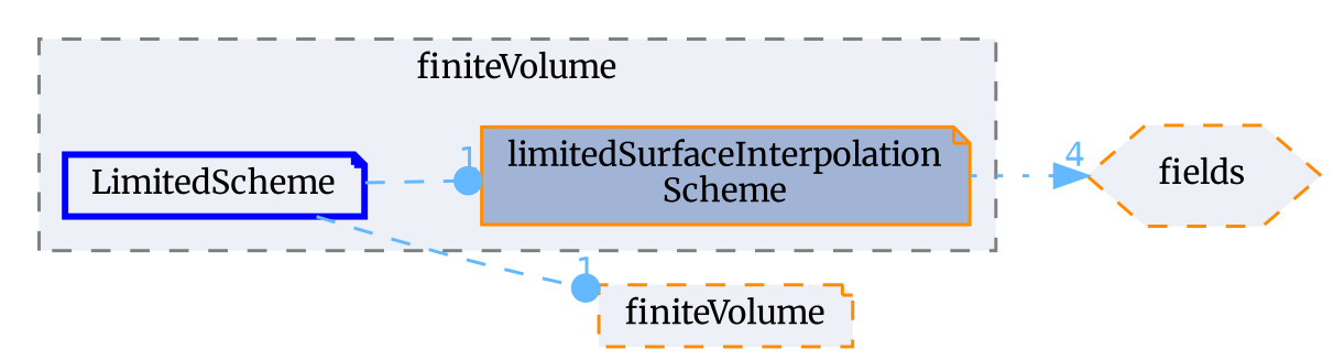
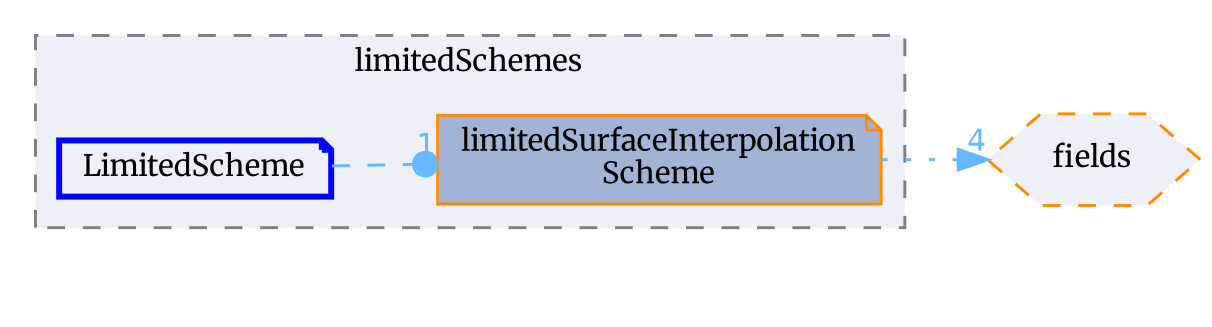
  digraph {
    compound=true
    fontname=Merriweather
    rankdir=LR
    node [color=darkorange fillcolor="#edf0f7" fontname=Merriweather fontsize=10 shape=note style="filled,dashed"]
    edge [arrowhead=dot color=steelblue1 fontcolor=steelblue1 fontname=Merriweather fontsize=10 headlabel=1 labeldistance=1.5 labelfontname=Helvetica labelfontsize=10 style=dashed]
    n1 [fillcolor="#a2b4d6" height=0.2 label="limitedSurfaceInterpolation\lScheme" style=filled width=0.4]
    n2 [color=blue height=0.2 label=LimitedScheme style="filled,bold" width=0.4]
    n3 [height=0.2 label=fields shape=hexagon width=0.4]
-   n4 [height=0.2 label=finiteVolume width=0.4]
    subgraph cluster_1 {
      bgcolor="#edf0f7"
      fontsize=10
-     label=finiteVolume
+     label=limitedSchemes
      pencolor=grey50
      style="filled,dashed"
      n1
      n2
    }
    n1 -> n3 [arrowhead=normal headlabel=4 style=dotted]
    n2 -> n1
-   n2 -> n4
  }
